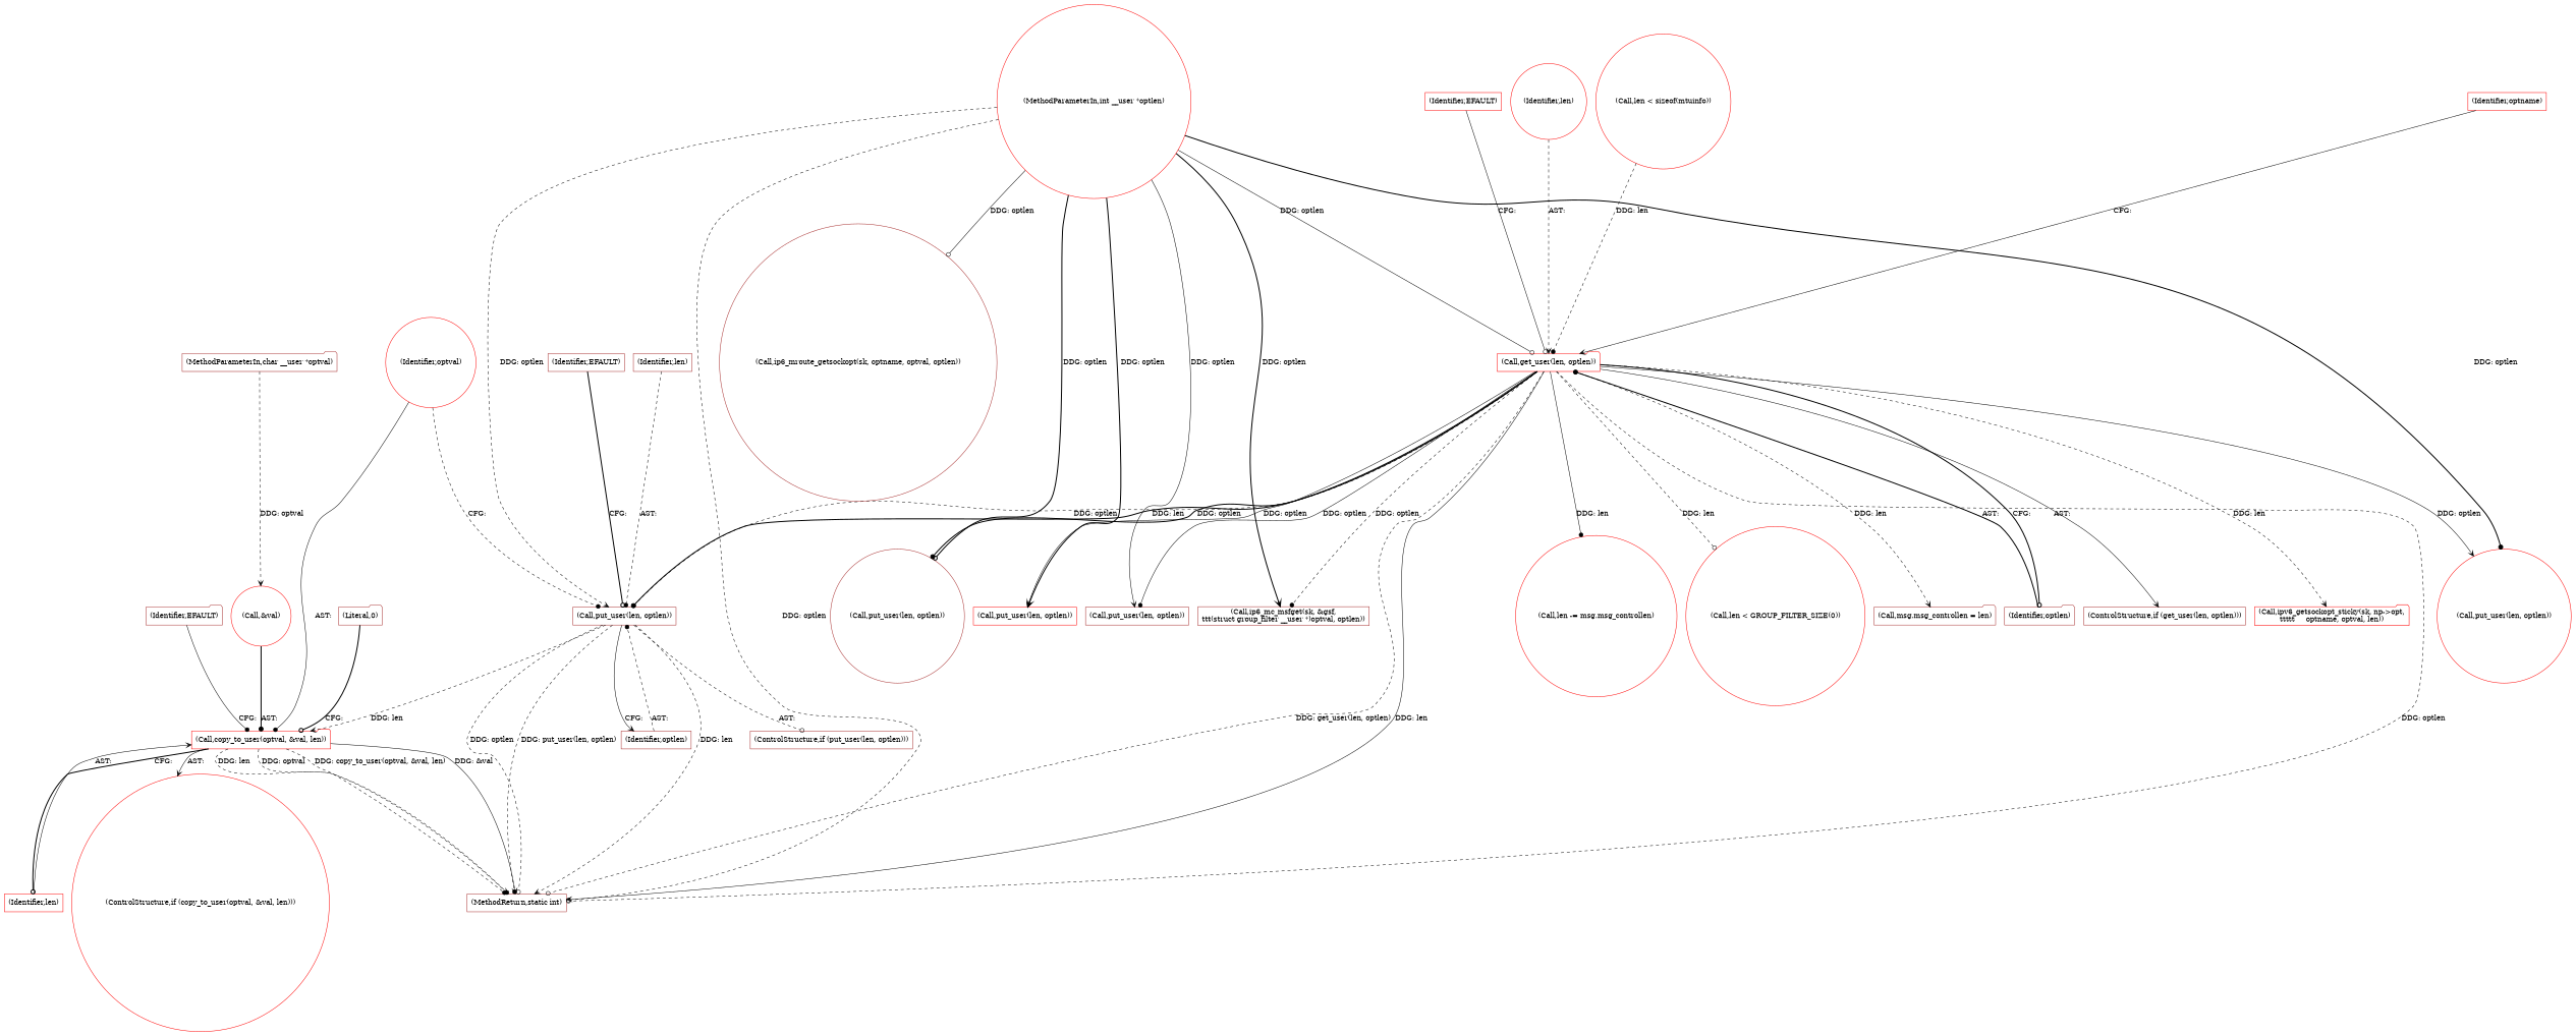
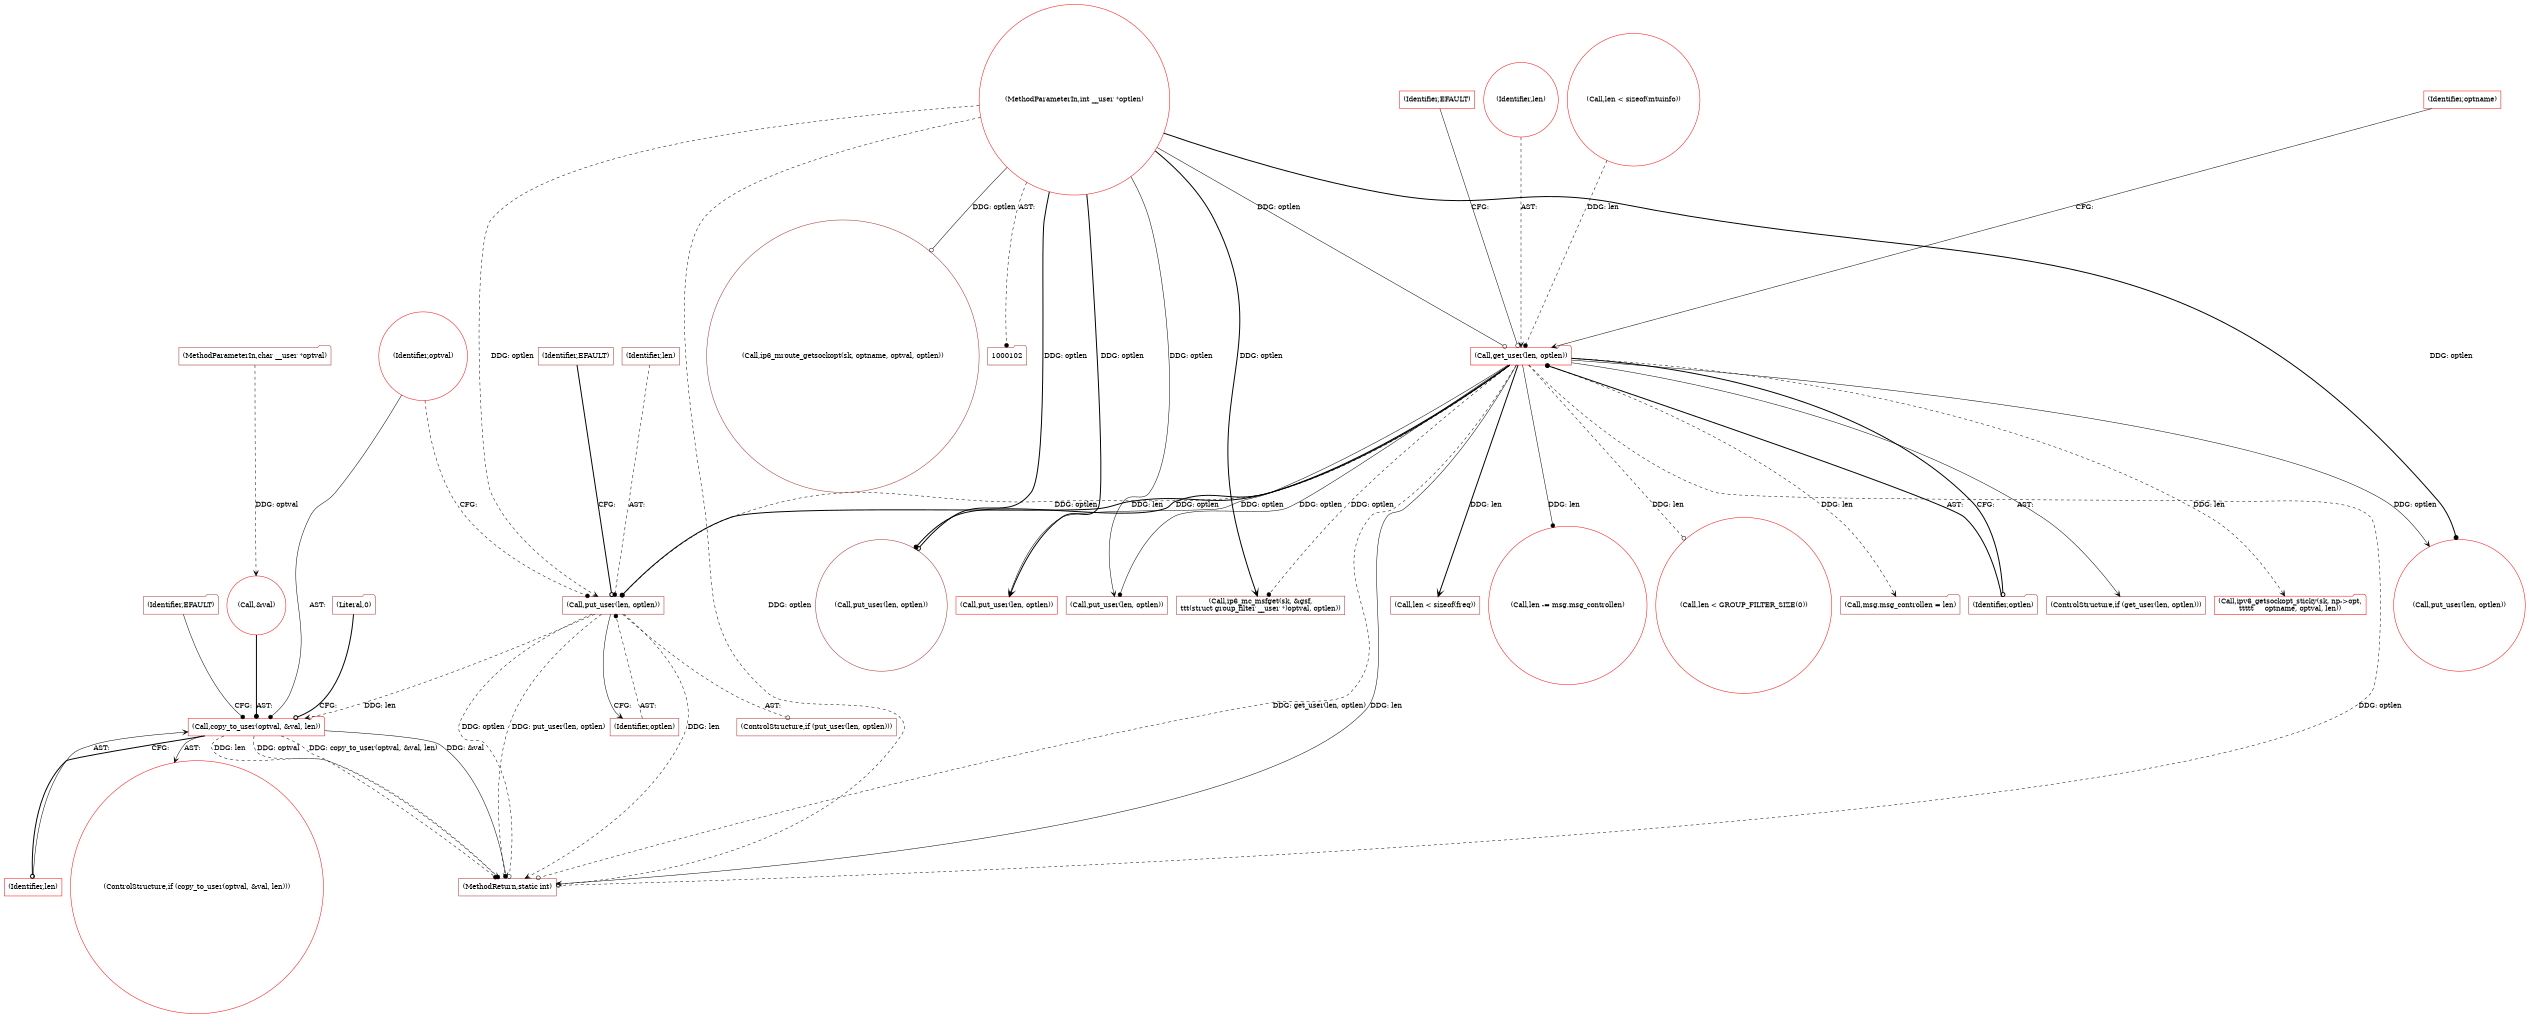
  digraph {
    node [color=brown shape=box]
    edge [arrowhead=vee style=dashed]
    n1 [label="(Call,put_user(len, optlen))"]
    n2 [color=red label="(Call,copy_to_user(optval, &val, len))" shape=folder]
    n3 [label="(Identifier,optlen)"]
    n4 [label="(ControlStructure,if (put_user(len, optlen)))"]
    n5 [label="(MethodReturn,static int)"]
    n6 [color=red label="(Identifier,len)"]
    n7 [color=red label="(ControlStructure,if (copy_to_user(optval, &val, len)))" shape=circle]
    n8 [color=red label="(Call,get_user(len, optlen))" shape=folder]
    n9 [color=red label="(Call,len -= msg.msg_controllen)" shape=circle]
+   n10 [label="(Call,len < sizeof(freq))"]
    n11 [color=red label="(Call,len < GROUP_FILTER_SIZE(0))" shape=circle]
    n12 [label="(Call,msg.msg_controllen = len)" shape=folder]
    n13 [color=red label="(Call,put_user(len, optlen))"]
    n14 [label="(Identifier,optlen)" shape=folder]
    n15 [color=red label="(Call,put_user(len, optlen))" shape=circle]
    n16 [label="(ControlStructure,if (get_user(len, optlen)))"]
    n17 [label="(Call,ip6_mc_msfget(sk, &gsf,\n\t\t\t(struct group_filter __user *)optval, optlen))"]
    n18 [label="(Call,put_user(len, optlen))"]
    n19 [color=red label="(Call,ipv6_getsockopt_sticky(sk, np->opt,\n\t\t\t\t\t     optname, optval, len))" shape=folder]
    n20 [label="(Call,put_user(len, optlen))" shape=circle]
    n21 [color=red label="(Call,len < sizeof(mtuinfo))" shape=circle]
    n22 [color=red label="(MethodParameterIn,int __user *optlen)" shape=circle]
    n23 [label="(Call,ip6_mroute_getsockopt(sk, optname, optval, optlen))" shape=circle]
+   1000102 [shape=folder]
    n25 [color=red label="(Identifier,optname)"]
    n26 [color=red label="(Identifier,optval)" shape=circle]
    n27 [label="(Identifier,EFAULT)"]
    n28 [color=red label="(Identifier,EFAULT)"]
    n29 [color=red label="(Call,&val)" shape=circle]
    n30 [label="(Identifier,EFAULT)" shape=folder]
    n31 [label="(Literal,0)" shape=folder]
    n32 [label="(MethodParameterIn,char __user *optval)" shape=folder]
    n33 [label="(Identifier,len)"]
    n34 [color=red label="(Identifier,len)" shape=circle]
    n1 -> n2 [label="DDG: len"]
    n1 -> n3 [label="CFG: " style=solid]
    n1 -> n4 [arrowhead=odot label="AST: "]
    n1 -> n5 [arrowhead=dot label="DDG: put_user(len, optlen)"]
    n1 -> n5 [label="DDG: len"]
    n1 -> n5 [arrowhead=odot label="DDG: optlen"]
    n2 -> n5 [label="DDG: &val" style=solid]
    n2 -> n5 [arrowhead=dot label="DDG: len"]
    n2 -> n5 [label="DDG: optval"]
    n2 -> n5 [arrowhead=dot label="DDG: copy_to_user(optval, &val, len)"]
    n2 -> n6 [arrowhead=odot label="CFG: " style=bold]
    n2 -> n7 [label="AST: " style=solid]
    n3 -> n1 [arrowhead=dot label="AST: "]
    n6 -> n2 [label="AST: " style=solid]
    n8 -> n1 [arrowhead=odot label="DDG: len" style=bold]
    n8 -> n1 [arrowhead=dot label="DDG: optlen"]
    n8 -> n5 [arrowhead=odot label="DDG: optlen"]
    n8 -> n5 [arrowhead=odot label="DDG: get_user(len, optlen)"]
    n8 -> n5 [label="DDG: len" style=solid]
    n8 -> n9 [arrowhead=dot label="DDG: len" style=solid]
+   n8 -> n10 [label="DDG: len" style=bold]
    n8 -> n11 [arrowhead=odot label="DDG: len"]
    n8 -> n12 [label="DDG: len"]
    n8 -> n13 [label="DDG: optlen" style=solid]
    n8 -> n14 [arrowhead=odot label="CFG: " style=bold]
    n8 -> n15 [label="DDG: optlen" style=solid]
    n8 -> n16 [label="AST: " style=solid]
    n8 -> n17 [arrowhead=dot label="DDG: optlen"]
    n8 -> n18 [arrowhead=dot label="DDG: optlen" style=solid]
    n8 -> n19 [label="DDG: len"]
    n8 -> n20 [arrowhead=dot label="DDG: optlen" style=bold]
    n14 -> n8 [arrowhead=dot label="AST: " style=bold]
    n21 -> n8 [arrowhead=dot label="DDG: len"]
    n22 -> n1 [label="DDG: optlen"]
    n22 -> n5 [arrowhead=odot label="DDG: optlen"]
    n22 -> n8 [arrowhead=odot label="DDG: optlen" style=solid]
    n22 -> n13 [label="DDG: optlen" style=bold]
    n22 -> n15 [arrowhead=dot label="DDG: optlen" style=bold]
    n22 -> n17 [label="DDG: optlen" style=bold]
    n22 -> n18 [label="DDG: optlen" style=solid]
    n22 -> n20 [arrowhead=odot label="DDG: optlen" style=bold]
    n22 -> n23 [arrowhead=odot label="DDG: optlen" style=solid]
+   n22 -> 1000102 [arrowhead=dot label="AST: "]
    n25 -> n8 [label="CFG: " style=solid]
    n26 -> n1 [arrowhead=dot label="CFG: "]
    n26 -> n2 [arrowhead=dot label="AST: " style=solid]
    n27 -> n1 [arrowhead=odot label="CFG: " style=bold]
    n28 -> n8 [arrowhead=odot label="CFG: " style=solid]
    n29 -> n2 [arrowhead=dot label="AST: " style=bold]
    n30 -> n2 [arrowhead=dot label="CFG: " style=solid]
    n31 -> n2 [arrowhead=odot label="CFG: " style=bold]
    n32 -> n29 [label="DDG: optval"]
    n33 -> n1 [arrowhead=dot label="AST: "]
    n34 -> n8 [label="AST: "]
  }
